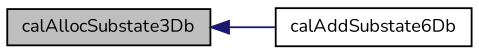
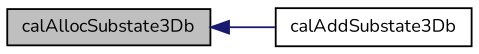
  digraph {
    rankdir=LR
    fontname=Nunito
    node [color=black fontname=Nunito fontsize=10 shape=record style=filled]
    n1 [fillcolor=grey75 fontcolor=black height=0.2 label=calAllocSubstate3Db width=0.4]
-   n2 [fillcolor=white height=0.2 label=calAddSubstate6Db width=0.4]
+   n2 [fillcolor=white height=0.2 label=calAddSubstate3Db width=0.4]
    n1 -> n2 [color=midnightblue dir=back fontname=Nunito fontsize=10 labelfontname=Helvetica labelfontsize=10 style=solid]
  }
